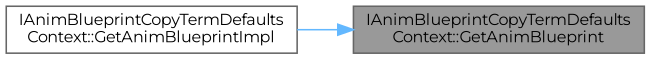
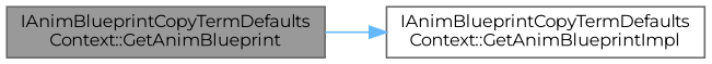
  digraph {
    rankdir=LR
    fontname=Montserrat
    node [fontname=Montserrat fontsize=10 shape=box style=filled]
    n1 [color=gray40 fillcolor=grey60 fontcolor=black height=0.2 label="IAnimBlueprintCopyTermDefaults\lContext::GetAnimBlueprint" width=0.4]
    n2 [color=grey40 fillcolor=white height=0.2 label="IAnimBlueprintCopyTermDefaults\lContext::GetAnimBlueprintImpl" width=0.4]
-   n2 -> n1 [color=steelblue1 fontname=Montserrat fontsize=10 labelfontname=Helvetica labelfontsize=10 style=solid]
+   n1 -> n2 [color=steelblue1 fontname=Montserrat fontsize=10 labelfontname=Helvetica labelfontsize=10 style=solid]
  }
